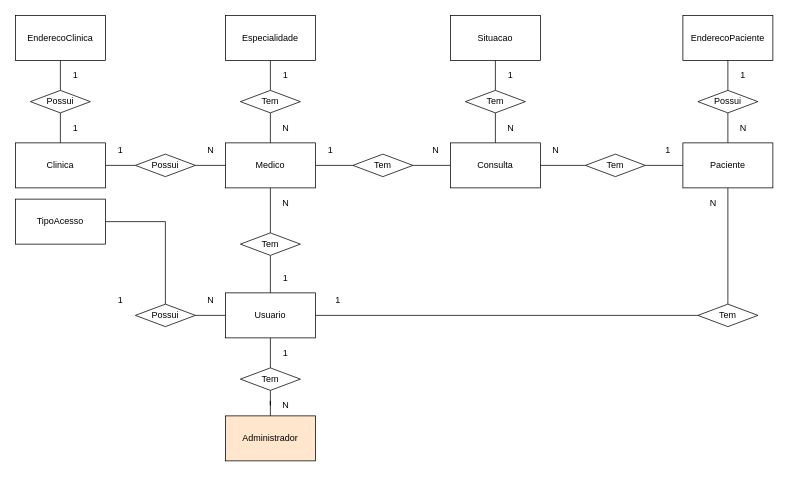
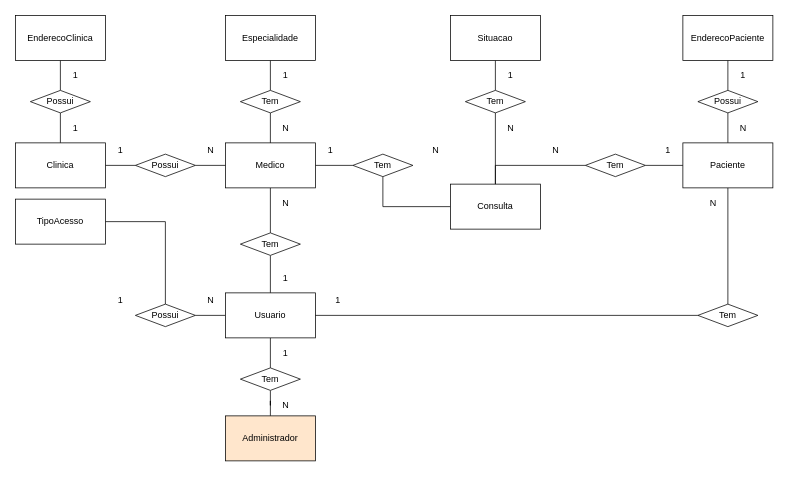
  <mxCell id="0" />
  <mxCell id="1" parent="0" />
  <mxCell id="2" style="edgeStyle=orthogonalEdgeStyle;rounded=0;orthogonalLoop=1;jettySize=auto;html=1;endArrow=none;endFill=0;" edge="1" parent="1" source="3" target="12"><mxGeometry relative="1" as="geometry" /></mxCell>
  <mxCell id="3" value="EnderecoClinica" style="rounded=0;whiteSpace=wrap;html=1;" vertex="1" parent="1"><mxGeometry x="20" y="20" width="120" height="60" as="geometry" /></mxCell>
  <mxCell id="4" style="edgeStyle=orthogonalEdgeStyle;rounded=0;orthogonalLoop=1;jettySize=auto;html=1;endArrow=none;endFill=0;" edge="1" parent="1" source="6" target="12"><mxGeometry relative="1" as="geometry" /></mxCell>
  <mxCell id="5" style="edgeStyle=orthogonalEdgeStyle;rounded=0;orthogonalLoop=1;jettySize=auto;html=1;endArrow=none;endFill=0;" edge="1" parent="1" source="6" target="14"><mxGeometry relative="1" as="geometry" /></mxCell>
  <mxCell id="6" value="Clinica" style="rounded=0;whiteSpace=wrap;html=1;" vertex="1" parent="1"><mxGeometry x="20" y="190" width="120" height="60" as="geometry" /></mxCell>
  <mxCell id="7" value="" style="edgeStyle=orthogonalEdgeStyle;rounded=0;orthogonalLoop=1;jettySize=auto;html=1;endArrow=none;endFill=0;" edge="1" parent="1" source="9" target="23"><mxGeometry relative="1" as="geometry" /></mxCell>
  <mxCell id="8" style="edgeStyle=orthogonalEdgeStyle;rounded=0;orthogonalLoop=1;jettySize=auto;html=1;endArrow=none;endFill=0;" edge="1" parent="1" source="9" target="41"><mxGeometry relative="1" as="geometry" /></mxCell>
  <mxCell id="9" value="Medico" style="rounded=0;whiteSpace=wrap;html=1;" vertex="1" parent="1"><mxGeometry x="300" y="190" width="120" height="60" as="geometry" /></mxCell>
  <mxCell id="10" style="edgeStyle=orthogonalEdgeStyle;rounded=0;orthogonalLoop=1;jettySize=auto;html=1;endArrow=none;endFill=0;" edge="1" parent="1" source="11" target="16"><mxGeometry relative="1" as="geometry" /></mxCell>
  <mxCell id="11" value="Especialidade" style="rounded=0;whiteSpace=wrap;html=1;" vertex="1" parent="1"><mxGeometry x="300" y="20" width="120" height="60" as="geometry" /></mxCell>
  <mxCell id="12" value="Possui" style="rhombus;whiteSpace=wrap;html=1;" vertex="1" parent="1"><mxGeometry x="40" y="120" width="80" height="30" as="geometry" /></mxCell>
  <mxCell id="13" style="edgeStyle=orthogonalEdgeStyle;rounded=0;orthogonalLoop=1;jettySize=auto;html=1;endArrow=none;endFill=0;" edge="1" parent="1" source="14" target="9"><mxGeometry relative="1" as="geometry" /></mxCell>
  <mxCell id="14" value="Possui" style="rhombus;whiteSpace=wrap;html=1;" vertex="1" parent="1"><mxGeometry x="180" y="205" width="80" height="30" as="geometry" /></mxCell>
  <mxCell id="15" style="edgeStyle=orthogonalEdgeStyle;rounded=0;orthogonalLoop=1;jettySize=auto;html=1;endArrow=none;endFill=0;" edge="1" parent="1" source="16" target="9"><mxGeometry relative="1" as="geometry" /></mxCell>
  <mxCell id="16" value="Tem" style="rhombus;whiteSpace=wrap;html=1;" vertex="1" parent="1"><mxGeometry x="320" y="120" width="80" height="30" as="geometry" /></mxCell>
  <mxCell id="17" style="edgeStyle=orthogonalEdgeStyle;rounded=0;orthogonalLoop=1;jettySize=auto;html=1;endArrow=none;endFill=0;" edge="1" parent="1" source="18" target="24"><mxGeometry relative="1" as="geometry" /></mxCell>
  <mxCell id="18" value="TipoAcesso" style="rounded=0;whiteSpace=wrap;html=1;" vertex="1" parent="1"><mxGeometry x="20" y="265" width="120" height="60" as="geometry" /></mxCell>
  <mxCell id="19" style="edgeStyle=orthogonalEdgeStyle;rounded=0;orthogonalLoop=1;jettySize=auto;html=1;endArrow=none;endFill=0;" edge="1" parent="1" source="22" target="24"><mxGeometry relative="1" as="geometry" /></mxCell>
  <mxCell id="20" value="" style="edgeStyle=orthogonalEdgeStyle;rounded=0;orthogonalLoop=1;jettySize=auto;html=1;endArrow=none;endFill=0;" edge="1" parent="1" source="22" target="23"><mxGeometry relative="1" as="geometry" /></mxCell>
  <mxCell id="21" style="edgeStyle=orthogonalEdgeStyle;rounded=0;orthogonalLoop=1;jettySize=auto;html=1;entryX=0.5;entryY=0;entryDx=0;entryDy=0;endArrow=none;endFill=0;" edge="1" parent="1" source="22" target="45"><mxGeometry relative="1" as="geometry" /></mxCell>
  <mxCell id="22" value="Usuario" style="rounded=0;whiteSpace=wrap;html=1;" vertex="1" parent="1"><mxGeometry x="300" y="390" width="120" height="60" as="geometry" /></mxCell>
  <mxCell id="23" value="Tem" style="rhombus;whiteSpace=wrap;html=1;" vertex="1" parent="1"><mxGeometry x="320" y="310" width="80" height="30" as="geometry" /></mxCell>
  <mxCell id="24" value="Possui" style="rhombus;whiteSpace=wrap;html=1;" vertex="1" parent="1"><mxGeometry x="180" y="405" width="80" height="30" as="geometry" /></mxCell>
  <mxCell id="25" style="edgeStyle=orthogonalEdgeStyle;rounded=0;orthogonalLoop=1;jettySize=auto;html=1;endArrow=none;endFill=0;" edge="1" parent="1" source="27" target="30"><mxGeometry relative="1" as="geometry" /></mxCell>
  <mxCell id="26" style="edgeStyle=orthogonalEdgeStyle;rounded=0;orthogonalLoop=1;jettySize=auto;html=1;endArrow=none;endFill=0;" edge="1" parent="1" source="27" target="32"><mxGeometry relative="1" as="geometry" /></mxCell>
  <mxCell id="27" value="Paciente" style="rounded=0;whiteSpace=wrap;html=1;" vertex="1" parent="1"><mxGeometry x="910" y="190" width="120" height="60" as="geometry" /></mxCell>
  <mxCell id="28" value="" style="edgeStyle=orthogonalEdgeStyle;rounded=0;orthogonalLoop=1;jettySize=auto;html=1;endArrow=none;endFill=0;" edge="1" parent="1" source="29" target="30"><mxGeometry relative="1" as="geometry" /></mxCell>
  <mxCell id="29" value="EnderecoPaciente" style="rounded=0;whiteSpace=wrap;html=1;" vertex="1" parent="1"><mxGeometry x="910" y="20" width="120" height="60" as="geometry" /></mxCell>
  <mxCell id="30" value="Possui" style="rhombus;whiteSpace=wrap;html=1;" vertex="1" parent="1"><mxGeometry x="930" y="120" width="80" height="30" as="geometry" /></mxCell>
  <mxCell id="31" style="edgeStyle=orthogonalEdgeStyle;rounded=0;orthogonalLoop=1;jettySize=auto;html=1;endArrow=none;endFill=0;" edge="1" parent="1" source="32" target="22"><mxGeometry relative="1" as="geometry" /></mxCell>
  <mxCell id="32" value="Tem" style="rhombus;whiteSpace=wrap;html=1;" vertex="1" parent="1"><mxGeometry x="930" y="405" width="80" height="30" as="geometry" /></mxCell>
  <mxCell id="33" style="edgeStyle=orthogonalEdgeStyle;rounded=0;orthogonalLoop=1;jettySize=auto;html=1;entryX=0.5;entryY=1;entryDx=0;entryDy=0;endArrow=none;endFill=0;" edge="1" parent="1" source="34" target="45"><mxGeometry relative="1" as="geometry" /></mxCell>
  <mxCell id="34" value="Administrador" style="rounded=0;whiteSpace=wrap;html=1;fillColor=#ffe6cc;" vertex="1" parent="1"><mxGeometry x="300" y="554" width="120" height="60" as="geometry" /></mxCell>
  <mxCell id="35" style="edgeStyle=orthogonalEdgeStyle;rounded=0;orthogonalLoop=1;jettySize=auto;html=1;endArrow=none;endFill=0;" edge="1" parent="1" source="36" target="37"><mxGeometry relative="1" as="geometry" /></mxCell>
  <mxCell id="36" value="Situacao" style="rounded=0;whiteSpace=wrap;html=1;" vertex="1" parent="1"><mxGeometry x="600" y="20" width="120" height="60" as="geometry" /></mxCell>
  <mxCell id="37" value="Tem" style="rhombus;whiteSpace=wrap;html=1;" vertex="1" parent="1"><mxGeometry x="620" y="120" width="80" height="30" as="geometry" /></mxCell>
  <mxCell id="38" style="edgeStyle=orthogonalEdgeStyle;rounded=0;orthogonalLoop=1;jettySize=auto;html=1;entryX=0.5;entryY=1;entryDx=0;entryDy=0;endArrow=none;endFill=0;" edge="1" parent="1" source="40" target="37"><mxGeometry relative="1" as="geometry" /></mxCell>
  <mxCell id="39" style="edgeStyle=orthogonalEdgeStyle;rounded=0;orthogonalLoop=1;jettySize=auto;html=1;endArrow=none;endFill=0;" edge="1" parent="1" source="40" target="41"><mxGeometry relative="1" as="geometry" /></mxCell>
- <mxCell id="40" value="Consulta" style="rounded=0;whiteSpace=wrap;html=1;" vertex="1" parent="1"><mxGeometry x="600" y="190" width="120" height="60" as="geometry" /></mxCell>
+ <mxCell id="40" value="Consulta" style="rounded=0;whiteSpace=wrap;html=1;" vertex="1" parent="1"><mxGeometry x="600" y="245" width="120" height="60" as="geometry" /></mxCell>
  <mxCell id="41" value="Tem" style="rhombus;whiteSpace=wrap;html=1;" vertex="1" parent="1"><mxGeometry x="470" y="205" width="80" height="30" as="geometry" /></mxCell>
  <mxCell id="42" value="" style="edgeStyle=orthogonalEdgeStyle;rounded=0;orthogonalLoop=1;jettySize=auto;html=1;endArrow=none;endFill=0;" edge="1" parent="1" source="44" target="40"><mxGeometry relative="1" as="geometry" /></mxCell>
  <mxCell id="43" style="edgeStyle=orthogonalEdgeStyle;rounded=0;orthogonalLoop=1;jettySize=auto;html=1;endArrow=none;endFill=0;" edge="1" parent="1" source="44" target="27"><mxGeometry relative="1" as="geometry" /></mxCell>
  <mxCell id="44" value="Tem" style="rhombus;whiteSpace=wrap;html=1;" vertex="1" parent="1"><mxGeometry x="780" y="205" width="80" height="30" as="geometry" /></mxCell>
  <mxCell id="45" value="Tem" style="rhombus;whiteSpace=wrap;html=1;" vertex="1" parent="1"><mxGeometry x="320" y="490" width="80" height="30" as="geometry" /></mxCell>
  <mxCell id="46" value="1" style="text;html=1;align=center;verticalAlign=middle;resizable=0;points=[];autosize=1;" vertex="1" parent="1"><mxGeometry x="90" y="90" width="20" height="20" as="geometry" /></mxCell>
  <mxCell id="47" value="1" style="text;html=1;align=center;verticalAlign=middle;resizable=0;points=[];autosize=1;" vertex="1" parent="1"><mxGeometry x="90" y="160" width="20" height="20" as="geometry" /></mxCell>
  <mxCell id="48" value="N" style="text;html=1;align=center;verticalAlign=middle;resizable=0;points=[];autosize=1;" vertex="1" parent="1"><mxGeometry x="270" y="190" width="20" height="20" as="geometry" /></mxCell>
  <mxCell id="49" value="1" style="text;html=1;align=center;verticalAlign=middle;resizable=0;points=[];autosize=1;" vertex="1" parent="1"><mxGeometry x="150" y="190" width="20" height="20" as="geometry" /></mxCell>
  <mxCell id="50" value="N" style="text;html=1;align=center;verticalAlign=middle;resizable=0;points=[];autosize=1;" vertex="1" parent="1"><mxGeometry x="370" y="160" width="20" height="20" as="geometry" /></mxCell>
  <mxCell id="51" value="1" style="text;html=1;align=center;verticalAlign=middle;resizable=0;points=[];autosize=1;" vertex="1" parent="1"><mxGeometry x="370" y="90" width="20" height="20" as="geometry" /></mxCell>
  <mxCell id="52" value="1" style="text;html=1;align=center;verticalAlign=middle;resizable=0;points=[];autosize=1;" vertex="1" parent="1"><mxGeometry x="370" y="360" width="20" height="20" as="geometry" /></mxCell>
  <mxCell id="53" value="N" style="text;html=1;align=center;verticalAlign=middle;resizable=0;points=[];autosize=1;" vertex="1" parent="1"><mxGeometry x="370" y="260" width="20" height="20" as="geometry" /></mxCell>
  <mxCell id="54" value="N" style="text;html=1;align=center;verticalAlign=middle;resizable=0;points=[];autosize=1;" vertex="1" parent="1"><mxGeometry x="570" y="190" width="20" height="20" as="geometry" /></mxCell>
  <mxCell id="55" value="1" style="text;html=1;align=center;verticalAlign=middle;resizable=0;points=[];autosize=1;" vertex="1" parent="1"><mxGeometry x="430" y="190" width="20" height="20" as="geometry" /></mxCell>
  <mxCell id="56" value="1" style="text;html=1;align=center;verticalAlign=middle;resizable=0;points=[];autosize=1;" vertex="1" parent="1"><mxGeometry x="670" y="90" width="20" height="20" as="geometry" /></mxCell>
  <mxCell id="57" value="N" style="text;html=1;align=center;verticalAlign=middle;resizable=0;points=[];autosize=1;" vertex="1" parent="1"><mxGeometry x="670" y="160" width="20" height="20" as="geometry" /></mxCell>
  <mxCell id="58" value="1" style="text;html=1;align=center;verticalAlign=middle;resizable=0;points=[];autosize=1;" vertex="1" parent="1"><mxGeometry x="880" y="190" width="20" height="20" as="geometry" /></mxCell>
  <mxCell id="59" value="N" style="text;html=1;align=center;verticalAlign=middle;resizable=0;points=[];autosize=1;" vertex="1" parent="1"><mxGeometry x="730" y="190" width="20" height="20" as="geometry" /></mxCell>
  <mxCell id="60" value="1" style="text;html=1;align=center;verticalAlign=middle;resizable=0;points=[];autosize=1;" vertex="1" parent="1"><mxGeometry x="980" y="90" width="20" height="20" as="geometry" /></mxCell>
  <mxCell id="61" value="N" style="text;html=1;align=center;verticalAlign=middle;resizable=0;points=[];autosize=1;" vertex="1" parent="1"><mxGeometry x="980" y="160" width="20" height="20" as="geometry" /></mxCell>
  <mxCell id="62" value="1" style="text;html=1;align=center;verticalAlign=middle;resizable=0;points=[];autosize=1;" vertex="1" parent="1"><mxGeometry x="150" y="390" width="20" height="20" as="geometry" /></mxCell>
  <mxCell id="63" value="N" style="text;html=1;align=center;verticalAlign=middle;resizable=0;points=[];autosize=1;" vertex="1" parent="1"><mxGeometry x="270" y="390" width="20" height="20" as="geometry" /></mxCell>
  <mxCell id="64" value="1" style="text;html=1;align=center;verticalAlign=middle;resizable=0;points=[];autosize=1;" vertex="1" parent="1"><mxGeometry x="370" y="460" width="20" height="20" as="geometry" /></mxCell>
  <mxCell id="65" value="N" style="text;html=1;align=center;verticalAlign=middle;resizable=0;points=[];autosize=1;" vertex="1" parent="1"><mxGeometry x="370" y="530" width="20" height="20" as="geometry" /></mxCell>
  <mxCell id="66" value="1" style="text;html=1;align=center;verticalAlign=middle;resizable=0;points=[];autosize=1;" vertex="1" parent="1"><mxGeometry x="440" y="390" width="20" height="20" as="geometry" /></mxCell>
  <mxCell id="67" value="N" style="text;html=1;align=center;verticalAlign=middle;resizable=0;points=[];autosize=1;" vertex="1" parent="1"><mxGeometry x="940" y="260" width="20" height="20" as="geometry" /></mxCell>
